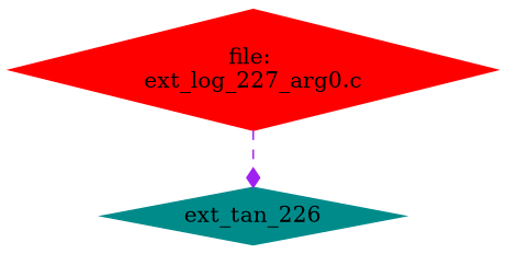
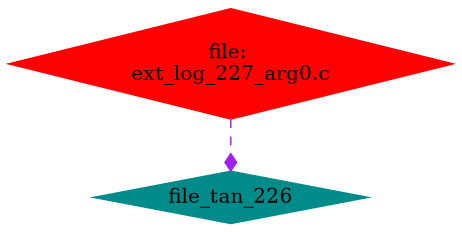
  digraph {
    node [shape=diamond style=filled]
    n1 [color=red label="file: \next_log_227_arg0.c"]
-   n2 [color=cyan4 label=ext_tan_226]
+   n2 [color=cyan4 label=file_tan_226]
    n1 -> n2 [color=purple style=dashed arrowhead=diamond]
  }
